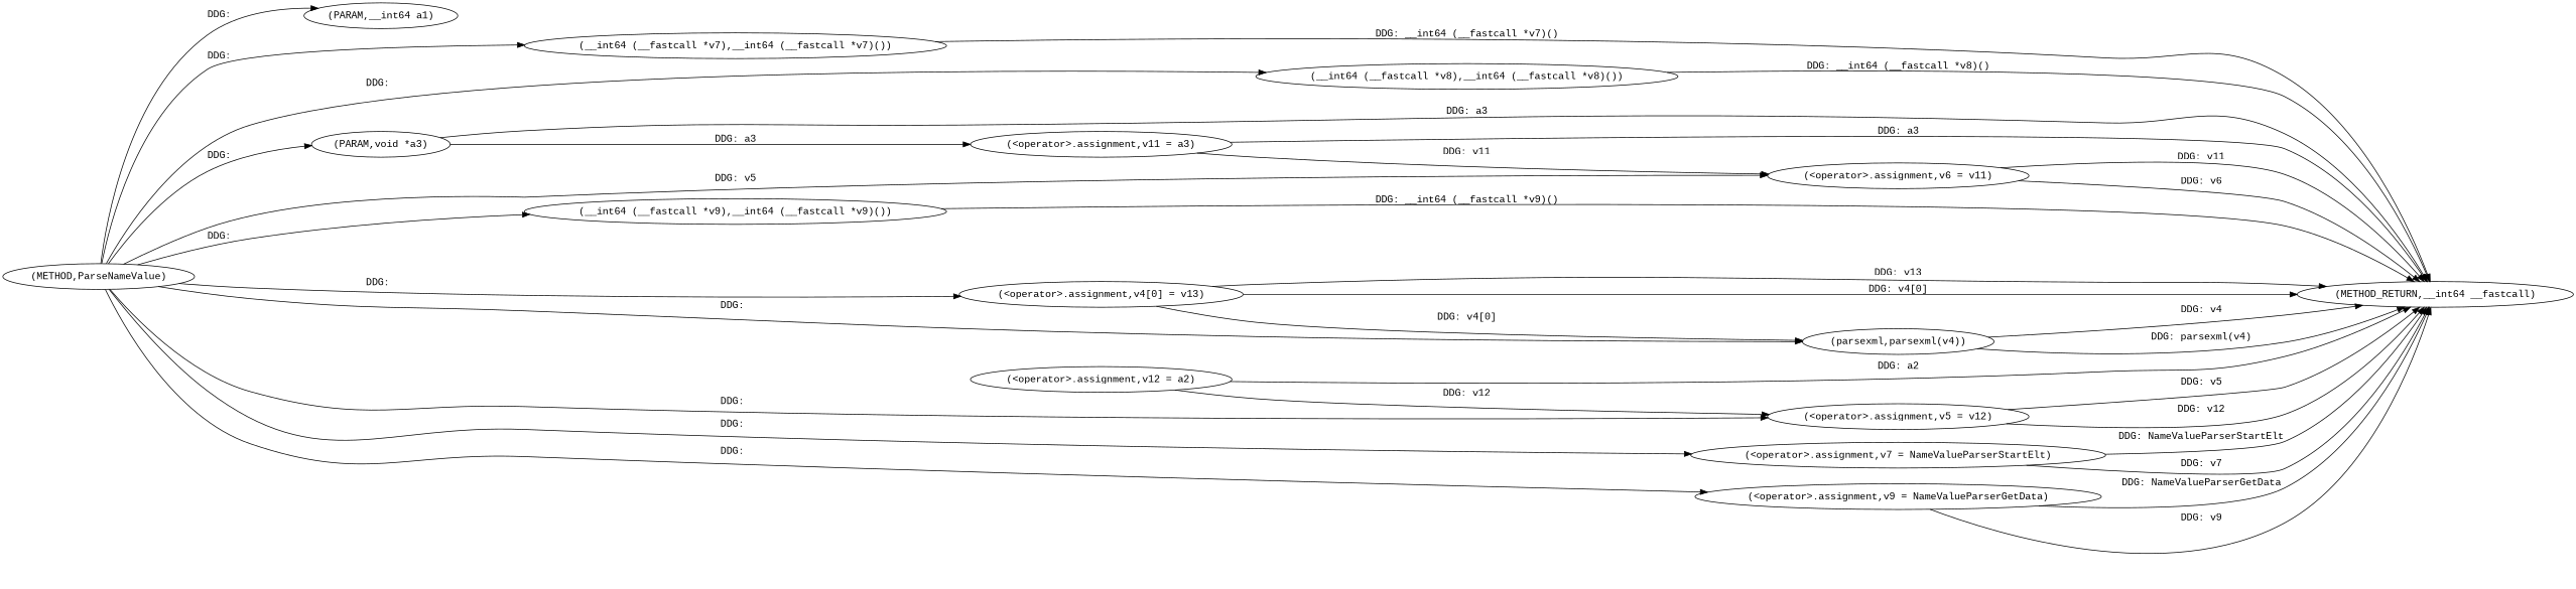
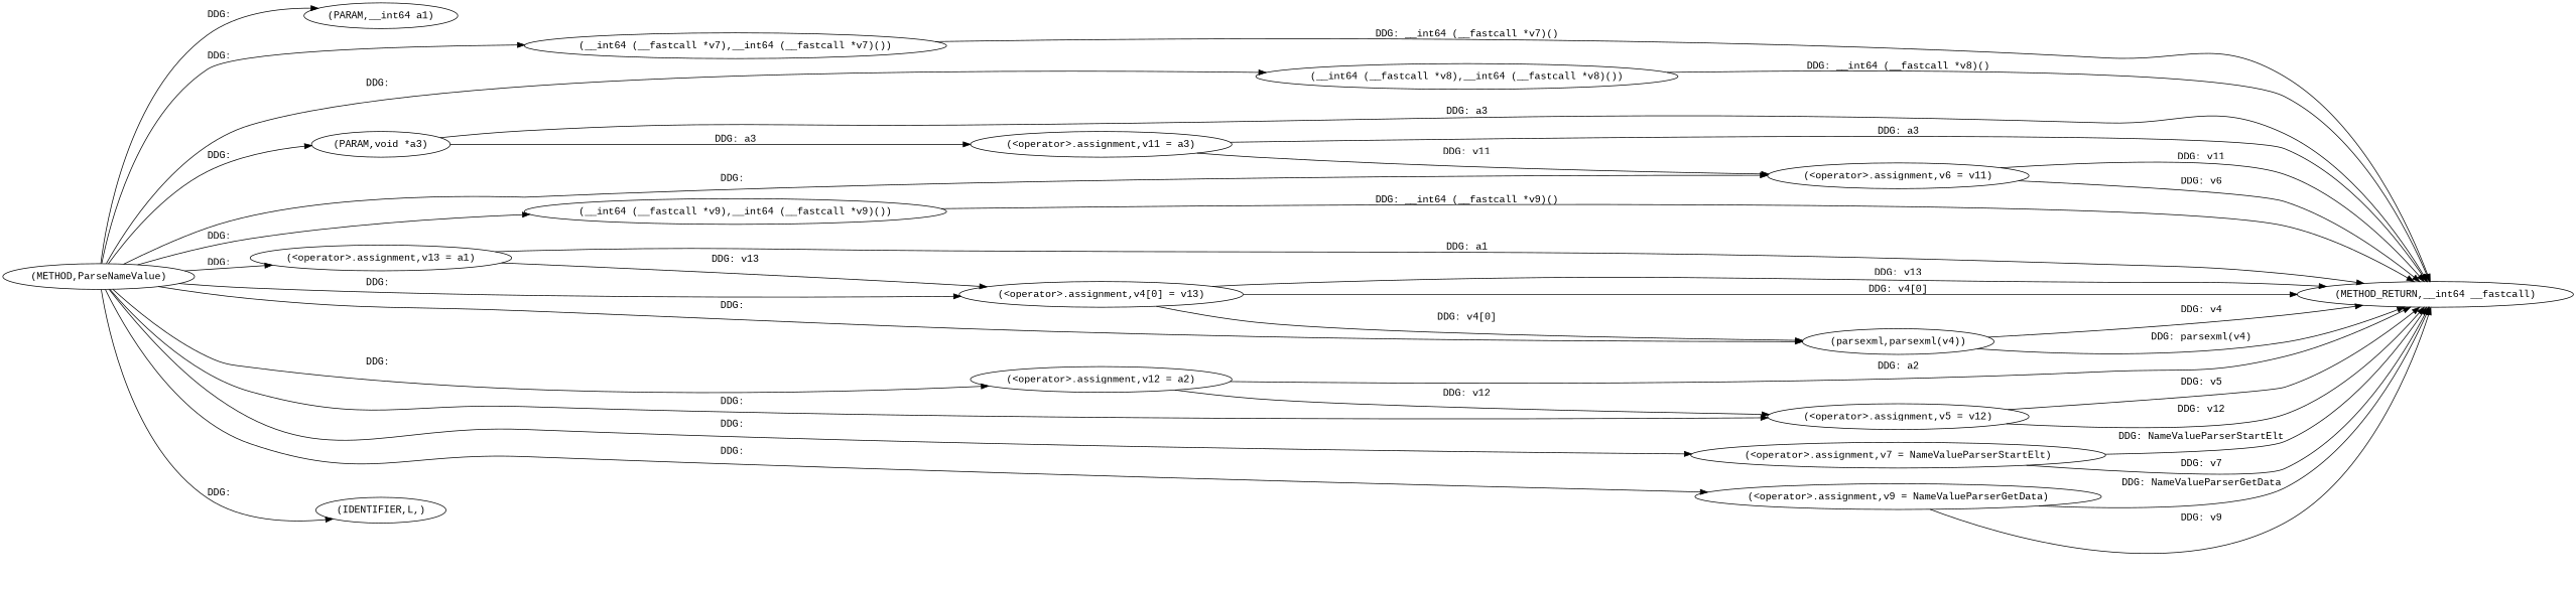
  digraph {
    fontname="Liberation Mono"
    rankdir=LR
    node [fontname="Liberation Mono"]
    edge [fontname="Liberation Mono"]
    n1 [label="(METHOD,ParseNameValue)"]
    n2 [label="(PARAM,__int64 a1)"]
    n3 [label="(PARAM,void *a3)"]
    n4 [label="(__int64 (__fastcall *v7),__int64 (__fastcall *v7)())"]
    n5 [label="(__int64 (__fastcall *v8),__int64 (__fastcall *v8)())"]
    n6 [label="(__int64 (__fastcall *v9),__int64 (__fastcall *v9)())"]
+   n7 [label="(<operator>.assignment,v13 = a1)"]
    n8 [label="(<operator>.assignment,v12 = a2)"]
    n9 [label="(<operator>.assignment,v4[0] = v13)"]
    n10 [label="(<operator>.assignment,v5 = v12)"]
    n11 [label="(<operator>.assignment,v6 = v11)"]
    n12 [label="(<operator>.assignment,v7 = NameValueParserStartElt)"]
    n13 [label="(<operator>.assignment,v9 = NameValueParserGetData)"]
+   n14 [label="(IDENTIFIER,L,)"]
    n15 [label="(parsexml,parsexml(v4))"]
    n16 [label="(<operator>.assignment,v11 = a3)"]
    n17 [label="(METHOD_RETURN,__int64 __fastcall)"]
    n1 -> n2 [label="DDG: "]
    n1 -> n3 [label="DDG: "]
    n1 -> n4 [label="DDG: "]
    n1 -> n5 [label="DDG: "]
    n1 -> n6 [label="DDG: "]
+   n1 -> n7 [label="DDG: "]
+   n1 -> n8 [label="DDG: "]
    n1 -> n9 [label="DDG: "]
    n1 -> n10 [label="DDG: "]
-   n1 -> n11 [label="DDG: v5"]
+   n1 -> n11 [label="DDG: "]
    n1 -> n12 [label="DDG: "]
    n1 -> n13 [label="DDG: "]
+   n1 -> n14 [label="DDG: "]
    n1 -> n15 [label="DDG: "]
    n3 -> n16 [label="DDG: a3"]
    n3 -> n17 [label="DDG: a3"]
    n4 -> n17 [label="DDG: __int64 (__fastcall *v7)()"]
    n5 -> n17 [label="DDG: __int64 (__fastcall *v8)()"]
    n6 -> n17 [label="DDG: __int64 (__fastcall *v9)()"]
+   n7 -> n9 [label="DDG: v13"]
+   n7 -> n17 [label="DDG: a1"]
    n8 -> n10 [label="DDG: v12"]
    n8 -> n17 [label="DDG: a2"]
    n9 -> n15 [label="DDG: v4[0]"]
    n9 -> n17 [label="DDG: v4[0]"]
    n9 -> n17 [label="DDG: v13"]
    n10 -> n17 [label="DDG: v12"]
    n10 -> n17 [label="DDG: v5"]
    n11 -> n17 [label="DDG: v6"]
    n11 -> n17 [label="DDG: v11"]
    n12 -> n17 [label="DDG: v7"]
    n12 -> n17 [label="DDG: NameValueParserStartElt"]
    n13 -> n17 [label="DDG: v9"]
    n13 -> n17 [label="DDG: NameValueParserGetData"]
    n15 -> n17 [label="DDG: parsexml(v4)"]
    n15 -> n17 [label="DDG: v4"]
    n16 -> n11 [label="DDG: v11"]
    n16 -> n17 [label="DDG: a3"]
  }
